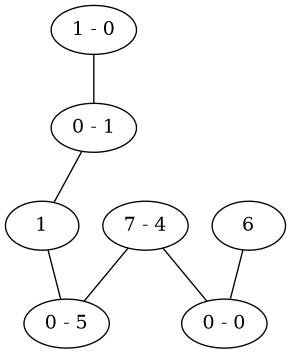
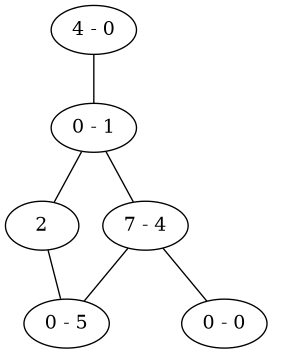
  graph {
-   n1 [label="1 - 0"]
+   n1 [label="4 - 0"]
    n2 [label="0 - 1"]
-   2 [label=1]
+   2
    n4 [label="7 - 4"]
    n5 [label="0 - 5"]
    n6 [label="0 - 0"]
-   6
    n1 -- n2
    n2 -- 2
+   n2 -- n4
    2 -- n5
    n4 -- n5
    n4 -- n6
-   6 -- n6
  }
